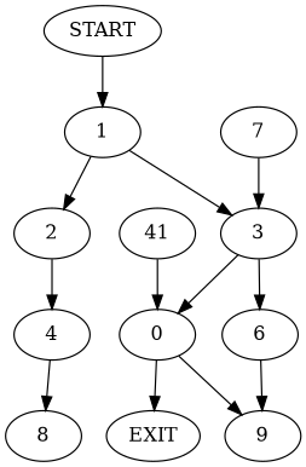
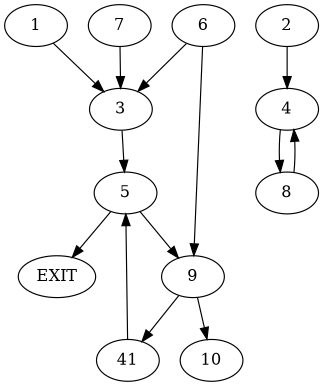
  digraph {
-   n1 [label=START]
    1
    2
    3
    n5 [label=EXIT]
    4
-   5 [label=0]
+   5
    6
    8
    9
    7
+   10
    n13 [label=41]
-   n1 -> 1
-   1 -> 2
    1 -> 3
    2 -> 4
    3 -> 5
-   3 -> 6
+   6 -> 3
    4 -> 8
    5 -> n5
    5 -> 9
    6 -> 9
+   8 -> 4
+   9 -> 10
+   9 -> n13
    7 -> 3
    n13 -> 5
  }
